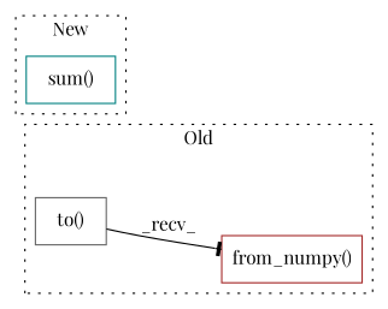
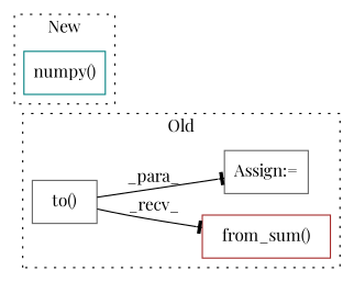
  digraph {
    fontname="Playfair Display"
    rankdir=LR
    node [a=75 color=gray40 fontname="Playfair Display" shape=box]
    edge [arrowhead=tee fontname="Playfair Display"]
-   n1 [color=brown l="17,1" label="from_numpy()" s="2041,2059"]
+   n1 [color=brown l="17,1" label="from_sum()" s="2041,2059"]
+   n2 [a=68 l=3 label="Assign:=" s=2038]
    n3 [l=37 label="to()" s=2041]
-   n4 [color=teal l="10,1" label="sum()" s="3312,3326"]
+   n4 [color=teal l="10,1" label="numpy()" s="3312,3326"]
    subgraph cluster_1 {
      label=Old
      style=dotted
      n1
+     n2
      n3
    }
    subgraph cluster_2 {
      label=New
      style=dotted
      n4
    }
    n3 -> n1 [label=_recv_]
+   n3 -> n2 [label=_para_]
  }
